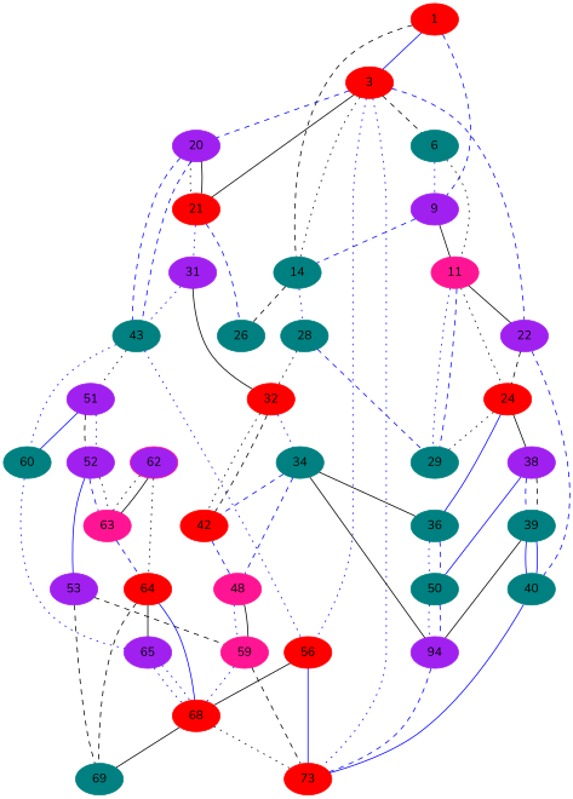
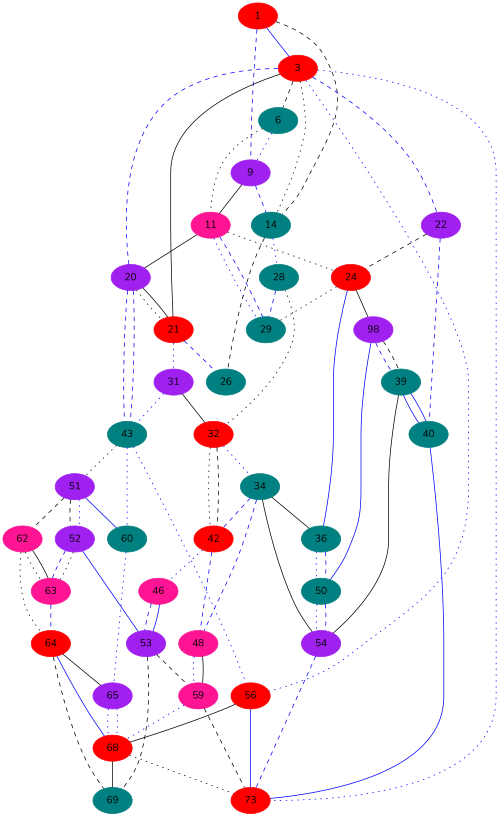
  graph {
    fontname=Nunito
    node [color=teal fontname=Nunito style=filled]
    edge [color=blue fontname=Nunito style=dashed]
    1 [color=red super="+2+8"]
    3 [color=red super="+4+18"]
    9 [color=purple super="+10"]
    14 [super="+15+19"]
    6 [super="+7"]
    20 [color=purple]
    21 [color=red super="+27"]
    22 [color=purple super="+23"]
    56 [color=red]
    73 [color=red super="+76"]
    11 [color=deeppink super="+12"]
    26
    28
    43 [super="+44+57"]
    31 [color=purple super="+45"]
    24 [color=red super="+25+30"]
    40
    68 [color=red super="+70"]
    29
    36
-   38 [color=purple super="+41"]
+   38 [color=purple super="+41" label=98]
    32 [color=red super="+33"]
    51 [color=purple super="+61"]
    60
    50
    39
    34 [super="+35"]
    42 [color=red super="+47"]
+   46 [color=deeppink]
    53 [color=purple super="+58"]
    48 [color=deeppink]
-   54 [color=purple super="+55" label=94]
+   54 [color=purple super="+55"]
    59 [color=deeppink super="+71"]
    52 [color=purple]
-   62 [color=deeppink fillcolor=purple]
+   62 [color=deeppink]
    65 [color=purple]
    69
    63 [color=deeppink]
    64 [color=red super="+66"]
    1 -- 3 [style=solid]
    1 -- 9 [weight=2]
    1 -- 14 [color=black]
    3 -- 14 [color=black style=dotted]
    3 -- 6 [color=black]
    3 -- 20
    3 -- 21 [color=black style=solid]
    3 -- 22
    3 -- 56 [style=dotted]
    3 -- 73 [style=dotted]
    9 -- 14
    9 -- 11 [color=black style=solid]
    14 -- 26 [color=black weight=2]
    14 -- 28 [style=dotted]
    6 -- 9 [style=dotted]
    6 -- 11 [color=black style=dotted]
    20 -- 21 [color=black style=dotted]
    20 -- 21 [color=black style=solid]
    20 -- 43
    20 -- 43
    21 -- 26
    21 -- 31 [style=dotted]
    22 -- 24 [color=black]
    22 -- 40
    56 -- 73 [style=solid]
    56 -- 68 [color=black style=solid]
-   11 -- 22 [color=black style=solid]
+   11 -- 20 [color=black style=solid]
    11 -- 24 [color=black style=dotted]
    11 -- 29 [style=dotted]
    11 -- 29
    28 -- 29
    28 -- 32 [color=black style=dotted]
    43 -- 56 [style=dotted]
    43 -- 51 [color=black style=dotted]
    43 -- 60 [style=dotted]
    31 -- 43 [style=dotted]
    31 -- 32 [color=black style=solid]
    24 -- 29 [color=black style=dotted]
    24 -- 36 [style=solid]
    24 -- 38 [color=black style=solid weight=2]
    40 -- 73 [style=solid]
    68 -- 73 [color=black style=dotted]
    68 -- 69 [color=black style=solid]
    36 -- 50 [style=dotted]
    36 -- 50
    38 -- 50 [style=solid]
    38 -- 39
    38 -- 39 [color=black]
    32 -- 34 [style=dotted]
    32 -- 42 [color=black style=dotted]
    32 -- 42 [color=black]
    51 -- 60 [style=solid]
    51 -- 52 [color=black]
    51 -- 52 [style=dotted]
+   51 -- 62 [color=black]
    60 -- 65 [style=dotted]
    50 -- 54 [style=dotted]
    50 -- 54
    39 -- 40 [style=solid]
    39 -- 40 [style=solid]
    39 -- 54 [color=black style=solid]
    34 -- 36 [color=black style=solid]
    34 -- 42
    34 -- 48
    34 -- 54 [color=black style=solid]
+   42 -- 46 [style=dotted]
    42 -- 48
+   46 -- 53
+   46 -- 53 [style=solid]
    53 -- 59 [color=black]
    53 -- 69 [color=black]
    48 -- 59 [style=dotted]
    48 -- 59 [color=black style=solid]
    54 -- 73
    59 -- 73 [color=black weight=2]
    59 -- 68 [style=dotted]
    52 -- 53 [style=solid]
    52 -- 63
    52 -- 63 [color=black style=dotted]
    62 -- 63 [color=black style=dotted]
    62 -- 63 [color=black style=solid]
    62 -- 64 [color=black style=dotted]
    65 -- 68 [style=dotted]
    65 -- 68 [style=dotted]
    63 -- 64
    64 -- 68 [style=solid]
    64 -- 65 [color=black style=solid]
    64 -- 69 [color=black]
  }
